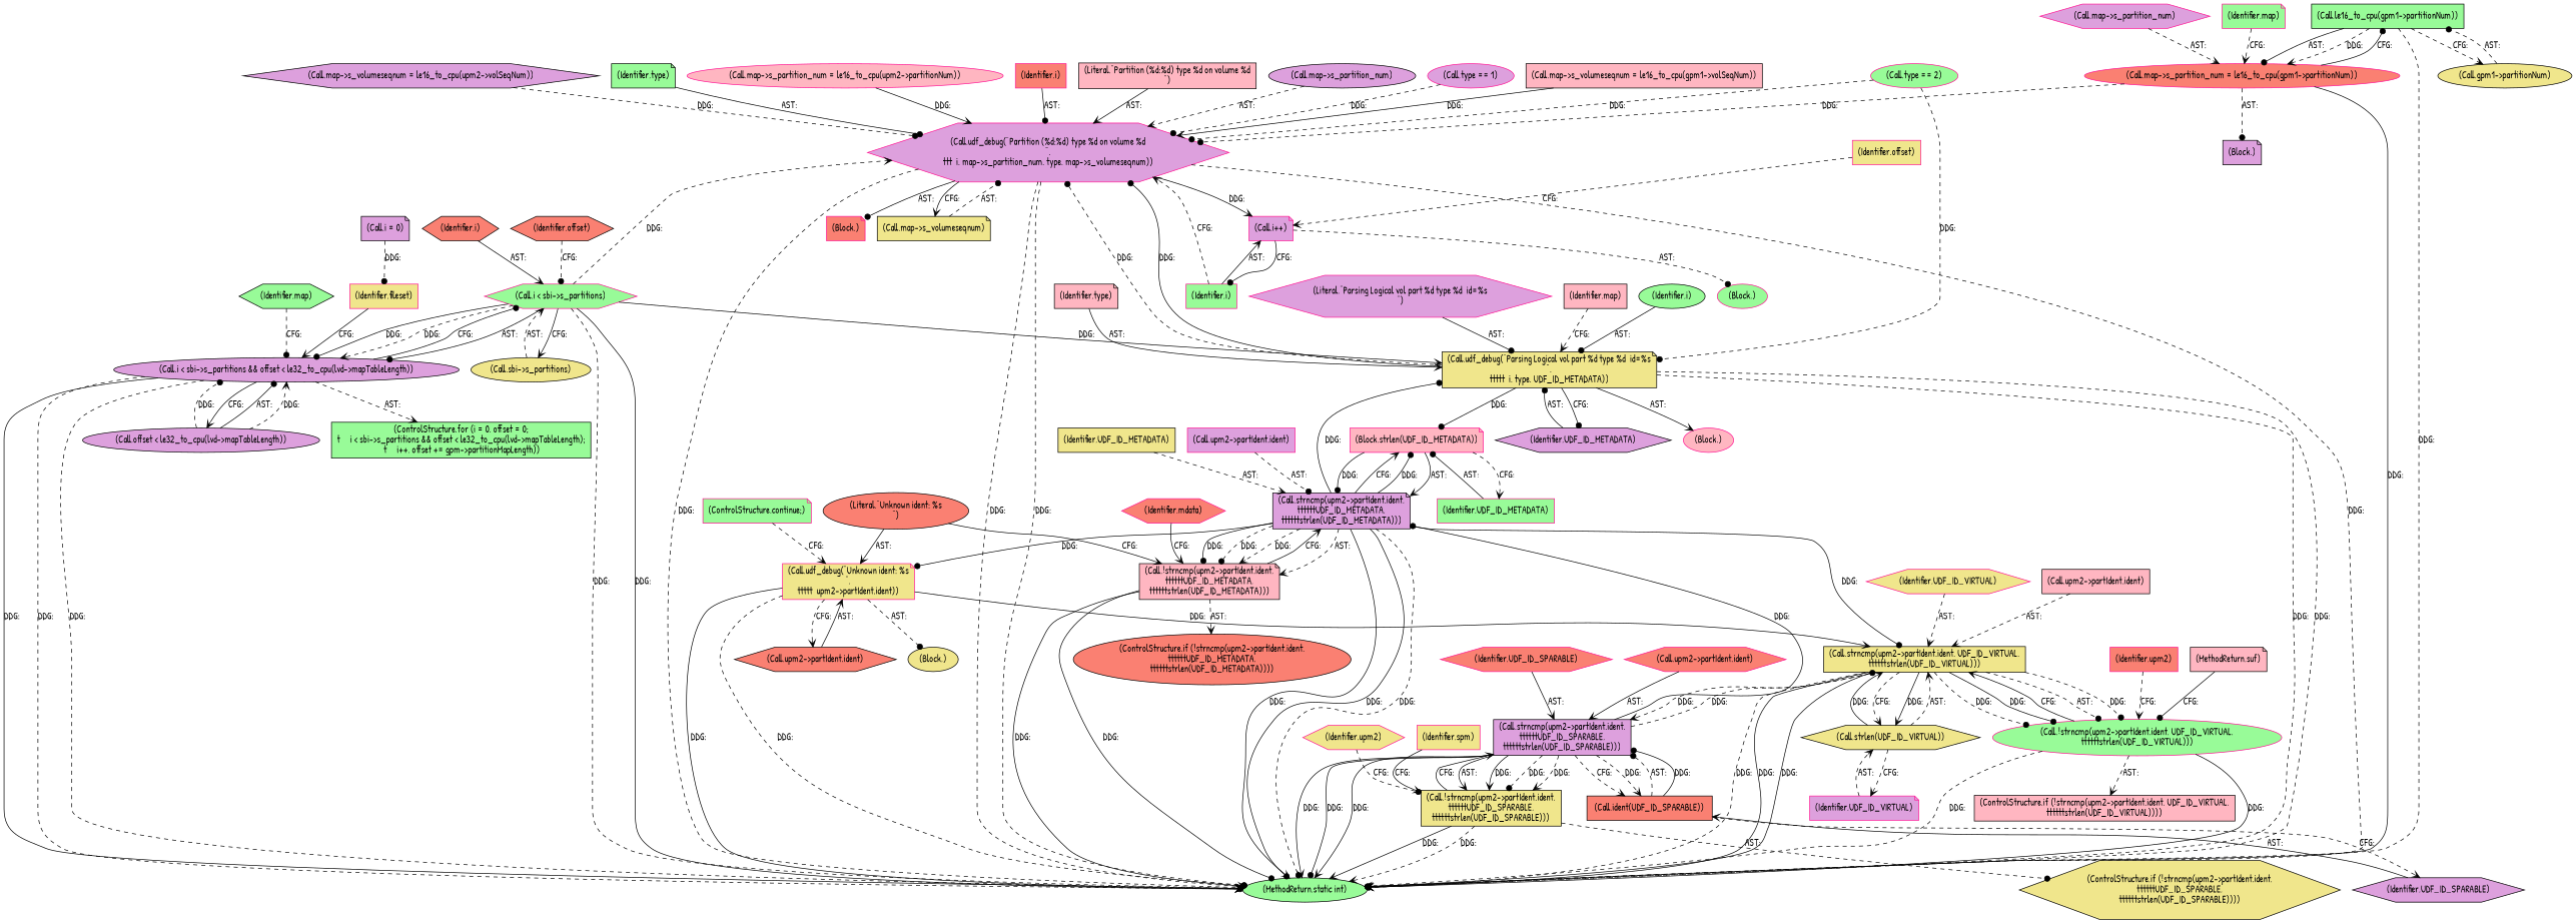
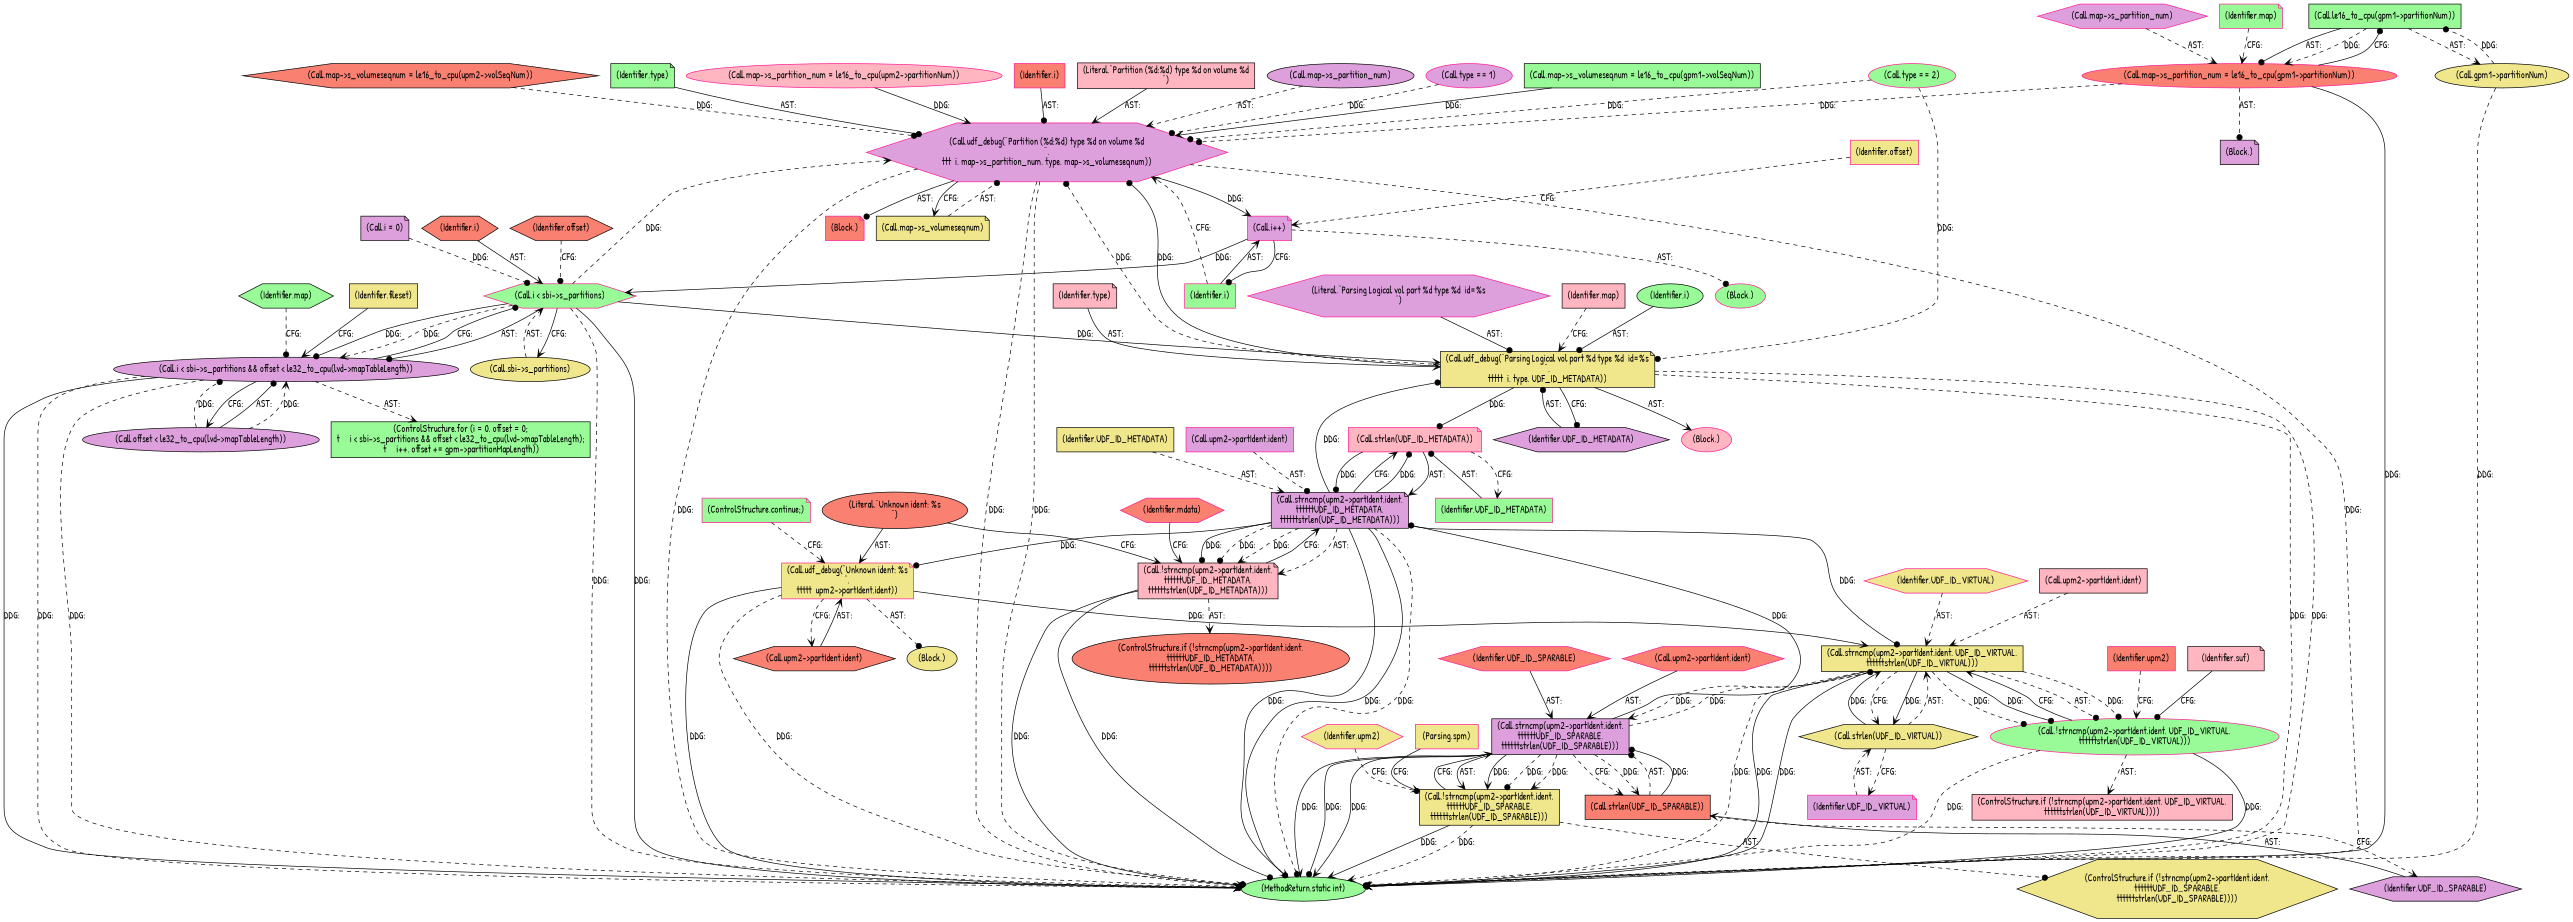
  digraph {
    fontname="Patrick Hand"
    node [color=black fillcolor=plum fontname="Patrick Hand" shape=box style=filled]
    edge [arrowhead=vee fontname="Patrick Hand" style=solid]
    n1 [fillcolor=palegreen label="(Call,le16_to_cpu(gpm1->partitionNum))"]
    n2 [color=deeppink fillcolor=salmon label="(Call,map->s_partition_num = le16_to_cpu(gpm1->partitionNum))" shape=ellipse]
    n3 [fillcolor=palegreen label="(MethodReturn,static int)" shape=ellipse]
    n4 [fillcolor=khaki label="(Call,gpm1->partitionNum)" shape=ellipse]
    n5 [color=deeppink label="(Call,udf_debug(\"Partition (%d:%d) type %d on volume %d\n\",\n\t\t\t  i, map->s_partition_num, type, map->s_volumeseqnum))" shape=hexagon]
    n6 [label="(Block,)" shape=note]
    n7 [color=deeppink label="(Call,i++)" shape=note]
    n8 [color=deeppink fillcolor=salmon label="(Block,)" shape=note]
    n9 [fillcolor=khaki label="(Call,map->s_volumeseqnum)" shape=note]
    n10 [color=deeppink fillcolor=palegreen label="(Call,i < sbi->s_partitions)" shape=hexagon]
    n11 [color=deeppink fillcolor=palegreen label="(Identifier,i)"]
    n12 [color=deeppink fillcolor=palegreen label="(Block,)" shape=ellipse]
    n13 [label="(Call,i < sbi->s_partitions && offset < le32_to_cpu(lvd->mapTableLength))" shape=ellipse]
    n14 [fillcolor=khaki label="(Call,udf_debug(\"Parsing Logical vol part %d type %d  id=%s\n\",\n\t\t\t\t\t  i, type, UDF_ID_METADATA))" shape=note]
    n15 [fillcolor=khaki label="(Call,sbi->s_partitions)" shape=ellipse]
    n16 [fillcolor=palegreen label="(ControlStructure,for (i = 0, offset = 0;\n\t     i < sbi->s_partitions && offset < le32_to_cpu(lvd->mapTableLength);\n \t     i++, offset += gpm->partitionMapLength))"]
    n17 [label="(Call,offset < le32_to_cpu(lvd->mapTableLength))" shape=ellipse]
-   n18 [color=deeppink fillcolor=lightpink label="(Block,strlen(UDF_ID_METADATA))" shape=note]
+   n18 [color=deeppink fillcolor=lightpink label="(Call,strlen(UDF_ID_METADATA))" shape=note]
    n19 [label="(Identifier,UDF_ID_METADATA)" shape=hexagon]
    n20 [color=deeppink fillcolor=lightpink label="(Block,)" shape=ellipse]
    n21 [label="(Call,strncmp(upm2->partIdent.ident,\n\t\t\t\t\t\tUDF_ID_METADATA,\n\t\t\t\t\t\tstrlen(UDF_ID_METADATA)))" shape=note]
    n22 [color=deeppink fillcolor=palegreen label="(Identifier,UDF_ID_METADATA)"]
    n23 [fillcolor=khaki label="(Call,strncmp(upm2->partIdent.ident, UDF_ID_VIRTUAL,\n\t\t\t\t\t\tstrlen(UDF_ID_VIRTUAL)))"]
    n24 [fillcolor=lightpink label="(Call,!strncmp(upm2->partIdent.ident,\n\t\t\t\t\t\tUDF_ID_METADATA,\n\t\t\t\t\t\tstrlen(UDF_ID_METADATA)))" shape=note]
    n25 [color=deeppink fillcolor=khaki label="(Call,udf_debug(\"Unknown ident: %s\n\",\n\t\t\t\t\t  upm2->partIdent.ident))" shape=note]
    n26 [color=deeppink fillcolor=palegreen label="(Call,!strncmp(upm2->partIdent.ident, UDF_ID_VIRTUAL,\n\t\t\t\t\t\tstrlen(UDF_ID_VIRTUAL)))" shape=ellipse]
    n27 [fillcolor=khaki label="(Call,strlen(UDF_ID_VIRTUAL))" shape=hexagon]
    n28 [label="(Call,strncmp(upm2->partIdent.ident,\n\t\t\t\t\t\tUDF_ID_SPARABLE,\n\t\t\t\t\t\tstrlen(UDF_ID_SPARABLE)))"]
    n29 [fillcolor=salmon label="(ControlStructure,if (!strncmp(upm2->partIdent.ident,\n\t\t\t\t\t\tUDF_ID_METADATA,\n\t\t\t\t\t\tstrlen(UDF_ID_METADATA))))" shape=ellipse]
    n30 [fillcolor=khaki label="(Block,)" shape=ellipse]
    n31 [fillcolor=salmon label="(Call,upm2->partIdent.ident)" shape=hexagon]
    n32 [fillcolor=lightpink label="(ControlStructure,if (!strncmp(upm2->partIdent.ident, UDF_ID_VIRTUAL,\n\t\t\t\t\t\tstrlen(UDF_ID_VIRTUAL))))"]
    n33 [color=deeppink label="(Identifier,UDF_ID_VIRTUAL)" shape=note]
    n34 [fillcolor=khaki label="(Call,!strncmp(upm2->partIdent.ident,\n\t\t\t\t\t\tUDF_ID_SPARABLE,\n\t\t\t\t\t\tstrlen(UDF_ID_SPARABLE)))"]
-   n35 [fillcolor=salmon label="(Call,ident(UDF_ID_SPARABLE))"]
+   n35 [fillcolor=salmon label="(Call,strlen(UDF_ID_SPARABLE))"]
    n36 [fillcolor=khaki label="(ControlStructure,if (!strncmp(upm2->partIdent.ident,\n\t\t\t\t\t\tUDF_ID_SPARABLE,\n\t\t\t\t\t\tstrlen(UDF_ID_SPARABLE))))" shape=hexagon]
    n37 [label="(Identifier,UDF_ID_SPARABLE)" shape=hexagon]
    n38 [color=deeppink fillcolor=lightpink label="(Call,map->s_partition_num = le16_to_cpu(upm2->partitionNum))" shape=ellipse]
    n39 [color=deeppink fillcolor=salmon label="(Identifier,mdata)" shape=hexagon]
    n40 [fillcolor=khaki label="(Identifier,UDF_ID_METADATA)"]
    n41 [label="(Call,map->s_partition_num)" shape=ellipse]
    n42 [color=deeppink label="(Call,type == 1)" shape=ellipse]
    n43 [color=deeppink fillcolor=salmon label="(Call,upm2->partIdent.ident)" shape=hexagon]
    n44 [color=deeppink label="(Call,upm2->partIdent.ident)"]
    n45 [color=deeppink fillcolor=salmon label="(Identifier,i)"]
    n46 [fillcolor=salmon label="(Identifier,offset)" shape=hexagon]
    n47 [color=deeppink fillcolor=salmon label="(Identifier,upm2)"]
    n48 [fillcolor=salmon label="(Literal,\"Unknown ident: %s\n\")" shape=ellipse]
    n49 [color=deeppink label="(Call,map->s_partition_num)" shape=hexagon]
    n50 [fillcolor=lightpink label="(Identifier,map)"]
    n51 [fillcolor=palegreen label="(Identifier,i)" shape=ellipse]
-   n52 [color=deeppink fillcolor=khaki label="(Identifier,fileset)"]
+   n52 [fillcolor=khaki label="(Identifier,fileset)"]
    n53 [fillcolor=lightpink label="(Literal,\"Partition (%d:%d) type %d on volume %d\n\")"]
    n54 [fillcolor=palegreen label="(Identifier,map)" shape=hexagon]
-   n55 [fillcolor=lightpink label="(MethodReturn,suf)" shape=note]
+   n55 [fillcolor=lightpink label="(Identifier,suf)" shape=note]
    n56 [color=deeppink fillcolor=khaki label="(Identifier,offset)"]
    n57 [fillcolor=lightpink label="(Identifier,type)" shape=note]
    n58 [color=deeppink fillcolor=palegreen label="(Call,type == 2)" shape=ellipse]
    n59 [color=deeppink fillcolor=palegreen label="(ControlStructure,continue;)" shape=note]
    n60 [label="(Call,i = 0)" shape=note]
    n61 [color=deeppink fillcolor=palegreen label="(Identifier,map)" shape=note]
-   n62 [fillcolor=lightpink label="(Call,map->s_volumeseqnum = le16_to_cpu(gpm1->volSeqNum))"]
+   n62 [fillcolor=palegreen label="(Call,map->s_volumeseqnum = le16_to_cpu(gpm1->volSeqNum))"]
    n63 [color=deeppink label="(Literal,\"Parsing Logical vol part %d type %d  id=%s\n\")" shape=hexagon]
    n64 [fillcolor=lightpink label="(Call,upm2->partIdent.ident)"]
    n65 [color=deeppink fillcolor=khaki label="(Identifier,UDF_ID_VIRTUAL)" shape=hexagon]
-   n66 [label="(Call,map->s_volumeseqnum = le16_to_cpu(upm2->volSeqNum))" shape=hexagon]
+   n66 [fillcolor=salmon label="(Call,map->s_volumeseqnum = le16_to_cpu(upm2->volSeqNum))" shape=hexagon]
    n67 [color=deeppink fillcolor=salmon label="(Identifier,UDF_ID_SPARABLE)" shape=hexagon]
-   n68 [color=deeppink fillcolor=khaki label="(Identifier,spm)"]
+   n68 [color=deeppink fillcolor=khaki label="(Parsing,spm)"]
    n69 [fillcolor=salmon label="(Identifier,i)" shape=hexagon]
    n70 [color=deeppink fillcolor=khaki label="(Identifier,upm2)" shape=hexagon]
    n71 [fillcolor=palegreen label="(Identifier,type)" shape=note]
    n1 -> n2 [arrowhead=dot label="AST: "]
    n1 -> n2 [label="DDG: " style=dashed]
-   n1 -> n3 [arrowhead=dot label="DDG: " style=dashed]
-   n1 -> n4 [label="CFG: " style=dashed]
+   n4 -> n3 [arrowhead=dot label="DDG: " style=dashed]
+   n1 -> n4 [label="AST: " style=dashed]
    n2 -> n1 [arrowhead=dot label="CFG: "]
    n2 -> n3 [label="DDG: "]
    n2 -> n5 [arrowhead=dot label="DDG: " style=dashed]
    n2 -> n6 [arrowhead=dot label="AST: " style=dashed]
-   n4 -> n1 [arrowhead=dot label="AST: " style=dashed]
+   n4 -> n1 [arrowhead=dot label="DDG: " style=dashed]
    n5 -> n3 [arrowhead=dot label="DDG: " style=dashed]
    n5 -> n3 [arrowhead=dot label="DDG: " style=dashed]
    n5 -> n3 [label="DDG: " style=dashed]
    n5 -> n3 [arrowhead=dot label="DDG: " style=dashed]
    n5 -> n7 [label="DDG: "]
    n5 -> n8 [arrowhead=dot label="AST: "]
    n5 -> n9 [label="CFG: "]
+   n7 -> n10 [label="DDG: "]
    n7 -> n11 [arrowhead=dot label="CFG: "]
    n7 -> n12 [arrowhead=dot label="AST: " style=dashed]
    n9 -> n5 [arrowhead=dot label="AST: " style=dashed]
    n10 -> n3 [label="DDG: " style=dashed]
    n10 -> n3 [arrowhead=dot label="DDG: "]
    n10 -> n5 [label="DDG: " style=dashed]
    n10 -> n13 [arrowhead=dot label="AST: "]
    n10 -> n13 [arrowhead=dot label="DDG: "]
    n10 -> n13 [label="DDG: " style=dashed]
    n10 -> n14 [label="DDG: "]
    n10 -> n15 [label="CFG: "]
    n11 -> n5 [label="CFG: " style=dashed]
    n11 -> n7 [label="AST: "]
    n13 -> n3 [label="DDG: " style=dashed]
    n13 -> n3 [label="DDG: " style=dashed]
    n13 -> n3 [label="DDG: "]
    n13 -> n10 [arrowhead=dot label="CFG: "]
    n13 -> n16 [label="AST: " style=dashed]
    n13 -> n17 [label="CFG: "]
    n14 -> n3 [label="DDG: " style=dashed]
    n14 -> n3 [label="DDG: " style=dashed]
    n14 -> n5 [arrowhead=dot label="DDG: "]
    n14 -> n5 [arrowhead=dot label="DDG: " style=dashed]
    n14 -> n18 [arrowhead=dot label="DDG: "]
    n14 -> n19 [arrowhead=dot label="CFG: "]
    n14 -> n20 [label="AST: "]
    n15 -> n10 [label="AST: " style=dashed]
    n17 -> n13 [arrowhead=dot label="AST: "]
    n17 -> n13 [label="DDG: " style=dashed]
    n17 -> n13 [arrowhead=dot label="DDG: " style=dashed]
    n18 -> n21 [label="AST: "]
    n18 -> n21 [arrowhead=dot label="DDG: "]
    n18 -> n22 [label="CFG: " style=dashed]
    n19 -> n14 [arrowhead=dot label="AST: "]
    n21 -> n3 [arrowhead=dot label="DDG: "]
    n21 -> n3 [arrowhead=dot label="DDG: " style=dashed]
    n21 -> n3 [label="DDG: "]
    n21 -> n14 [arrowhead=dot label="DDG: "]
    n21 -> n18 [label="CFG: "]
    n21 -> n18 [arrowhead=dot label="DDG: "]
    n21 -> n23 [arrowhead=dot label="DDG: "]
    n21 -> n24 [label="AST: " style=dashed]
    n21 -> n24 [arrowhead=dot label="DDG: "]
    n21 -> n24 [arrowhead=dot label="DDG: " style=dashed]
    n21 -> n24 [label="DDG: " style=dashed]
    n21 -> n25 [arrowhead=dot label="DDG: "]
    n22 -> n18 [arrowhead=dot label="AST: "]
    n23 -> n3 [label="DDG: "]
    n23 -> n3 [arrowhead=dot label="DDG: "]
    n23 -> n3 [arrowhead=dot label="DDG: " style=dashed]
    n23 -> n26 [arrowhead=dot label="AST: " style=dashed]
    n23 -> n26 [arrowhead=dot label="DDG: " style=dashed]
    n23 -> n26 [arrowhead=dot label="DDG: " style=dashed]
    n23 -> n26 [arrowhead=dot label="DDG: "]
    n23 -> n27 [label="CFG: " style=dashed]
    n23 -> n27 [label="DDG: "]
    n23 -> n28 [label="DDG: " style=dashed]
    n24 -> n3 [label="DDG: "]
    n24 -> n3 [arrowhead=dot label="DDG: "]
    n24 -> n21 [label="CFG: "]
    n24 -> n29 [label="AST: " style=dashed]
    n25 -> n3 [label="DDG: "]
    n25 -> n3 [arrowhead=dot label="DDG: " style=dashed]
    n25 -> n23 [label="DDG: "]
    n25 -> n30 [arrowhead=dot label="AST: " style=dashed]
    n25 -> n31 [label="CFG: " style=dashed]
    n26 -> n3 [label="DDG: " style=dashed]
    n26 -> n3 [label="DDG: "]
    n26 -> n23 [label="CFG: "]
    n26 -> n32 [label="AST: " style=dashed]
    n27 -> n23 [label="AST: " style=dashed]
    n27 -> n23 [label="DDG: "]
    n27 -> n33 [label="CFG: " style=dashed]
    n28 -> n3 [arrowhead=dot label="DDG: "]
    n28 -> n3 [label="DDG: "]
    n28 -> n3 [label="DDG: "]
    n28 -> n21 [arrowhead=dot label="DDG: "]
    n28 -> n23 [arrowhead=dot label="DDG: " style=dashed]
    n28 -> n34 [label="AST: "]
    n28 -> n34 [label="DDG: "]
    n28 -> n34 [arrowhead=dot label="DDG: " style=dashed]
    n28 -> n34 [label="DDG: " style=dashed]
    n28 -> n35 [label="CFG: " style=dashed]
    n28 -> n35 [label="DDG: " style=dashed]
    n31 -> n25 [label="AST: "]
    n33 -> n27 [label="AST: " style=dashed]
    n34 -> n3 [label="DDG: " style=dashed]
    n34 -> n3 [label="DDG: "]
    n34 -> n28 [label="CFG: "]
    n34 -> n36 [arrowhead=dot label="AST: " style=dashed]
    n35 -> n28 [arrowhead=dot label="AST: " style=dashed]
    n35 -> n28 [arrowhead=dot label="DDG: "]
    n35 -> n37 [label="CFG: " style=dashed]
    n37 -> n35 [label="AST: "]
    n38 -> n5 [label="DDG: "]
    n39 -> n24 [label="CFG: "]
    n40 -> n21 [label="AST: " style=dashed]
    n41 -> n5 [label="AST: " style=dashed]
    n42 -> n5 [arrowhead=dot label="DDG: " style=dashed]
    n43 -> n28 [label="AST: "]
    n44 -> n21 [arrowhead=dot label="AST: " style=dashed]
    n45 -> n5 [arrowhead=dot label="AST: "]
    n46 -> n10 [arrowhead=dot label="CFG: " style=dashed]
    n47 -> n26 [label="CFG: " style=dashed]
    n48 -> n24 [label="CFG: "]
    n48 -> n25 [label="AST: "]
    n49 -> n2 [label="AST: " style=dashed]
    n50 -> n14 [label="CFG: " style=dashed]
    n51 -> n14 [arrowhead=dot label="AST: "]
    n52 -> n13 [label="CFG: "]
    n53 -> n5 [label="AST: "]
    n54 -> n13 [arrowhead=dot label="CFG: " style=dashed]
    n55 -> n26 [arrowhead=dot label="CFG: "]
    n56 -> n7 [label="CFG: " style=dashed]
    n57 -> n14 [label="AST: "]
    n58 -> n5 [arrowhead=dot label="DDG: " style=dashed]
    n58 -> n14 [arrowhead=dot label="DDG: " style=dashed]
    n59 -> n25 [label="CFG: " style=dashed]
-   n60 -> n52 [arrowhead=dot label="DDG: " style=dashed]
+   n60 -> n10 [arrowhead=dot label="DDG: " style=dashed]
    n61 -> n2 [label="CFG: " style=dashed]
    n62 -> n5 [label="DDG: "]
    n63 -> n14 [arrowhead=dot label="AST: "]
    n64 -> n23 [label="AST: " style=dashed]
    n65 -> n23 [label="AST: " style=dashed]
    n66 -> n5 [arrowhead=dot label="DDG: " style=dashed]
    n67 -> n28 [label="AST: "]
    n68 -> n34 [label="CFG: "]
    n69 -> n10 [label="AST: "]
    n70 -> n34 [arrowhead=dot label="CFG: " style=dashed]
    n71 -> n5 [arrowhead=dot label="AST: "]
  }
